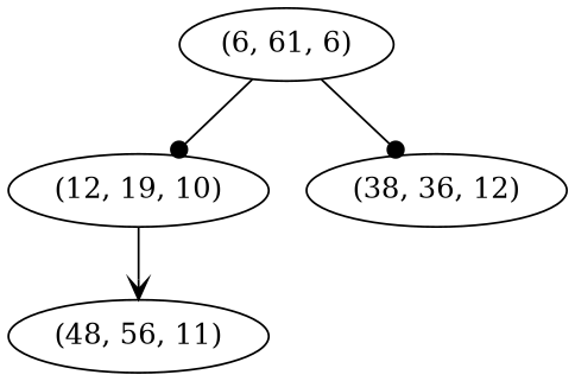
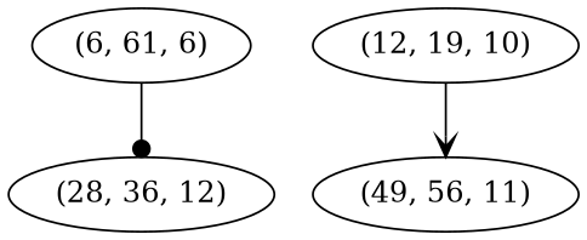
  digraph {
    edge [arrowhead=dot style=solid]
    "(6, 61, 6)"
    "(12, 19, 10)"
-   "(28, 36, 12)" [label="(38, 36, 12)"]
-   "(49, 56, 11)" [label="(48, 56, 11)"]
-   "(6, 61, 6)" -> "(12, 19, 10)"
+   "(28, 36, 12)"
+   "(49, 56, 11)"
    "(6, 61, 6)" -> "(28, 36, 12)"
    "(12, 19, 10)" -> "(49, 56, 11)" [arrowhead=vee]
  }
